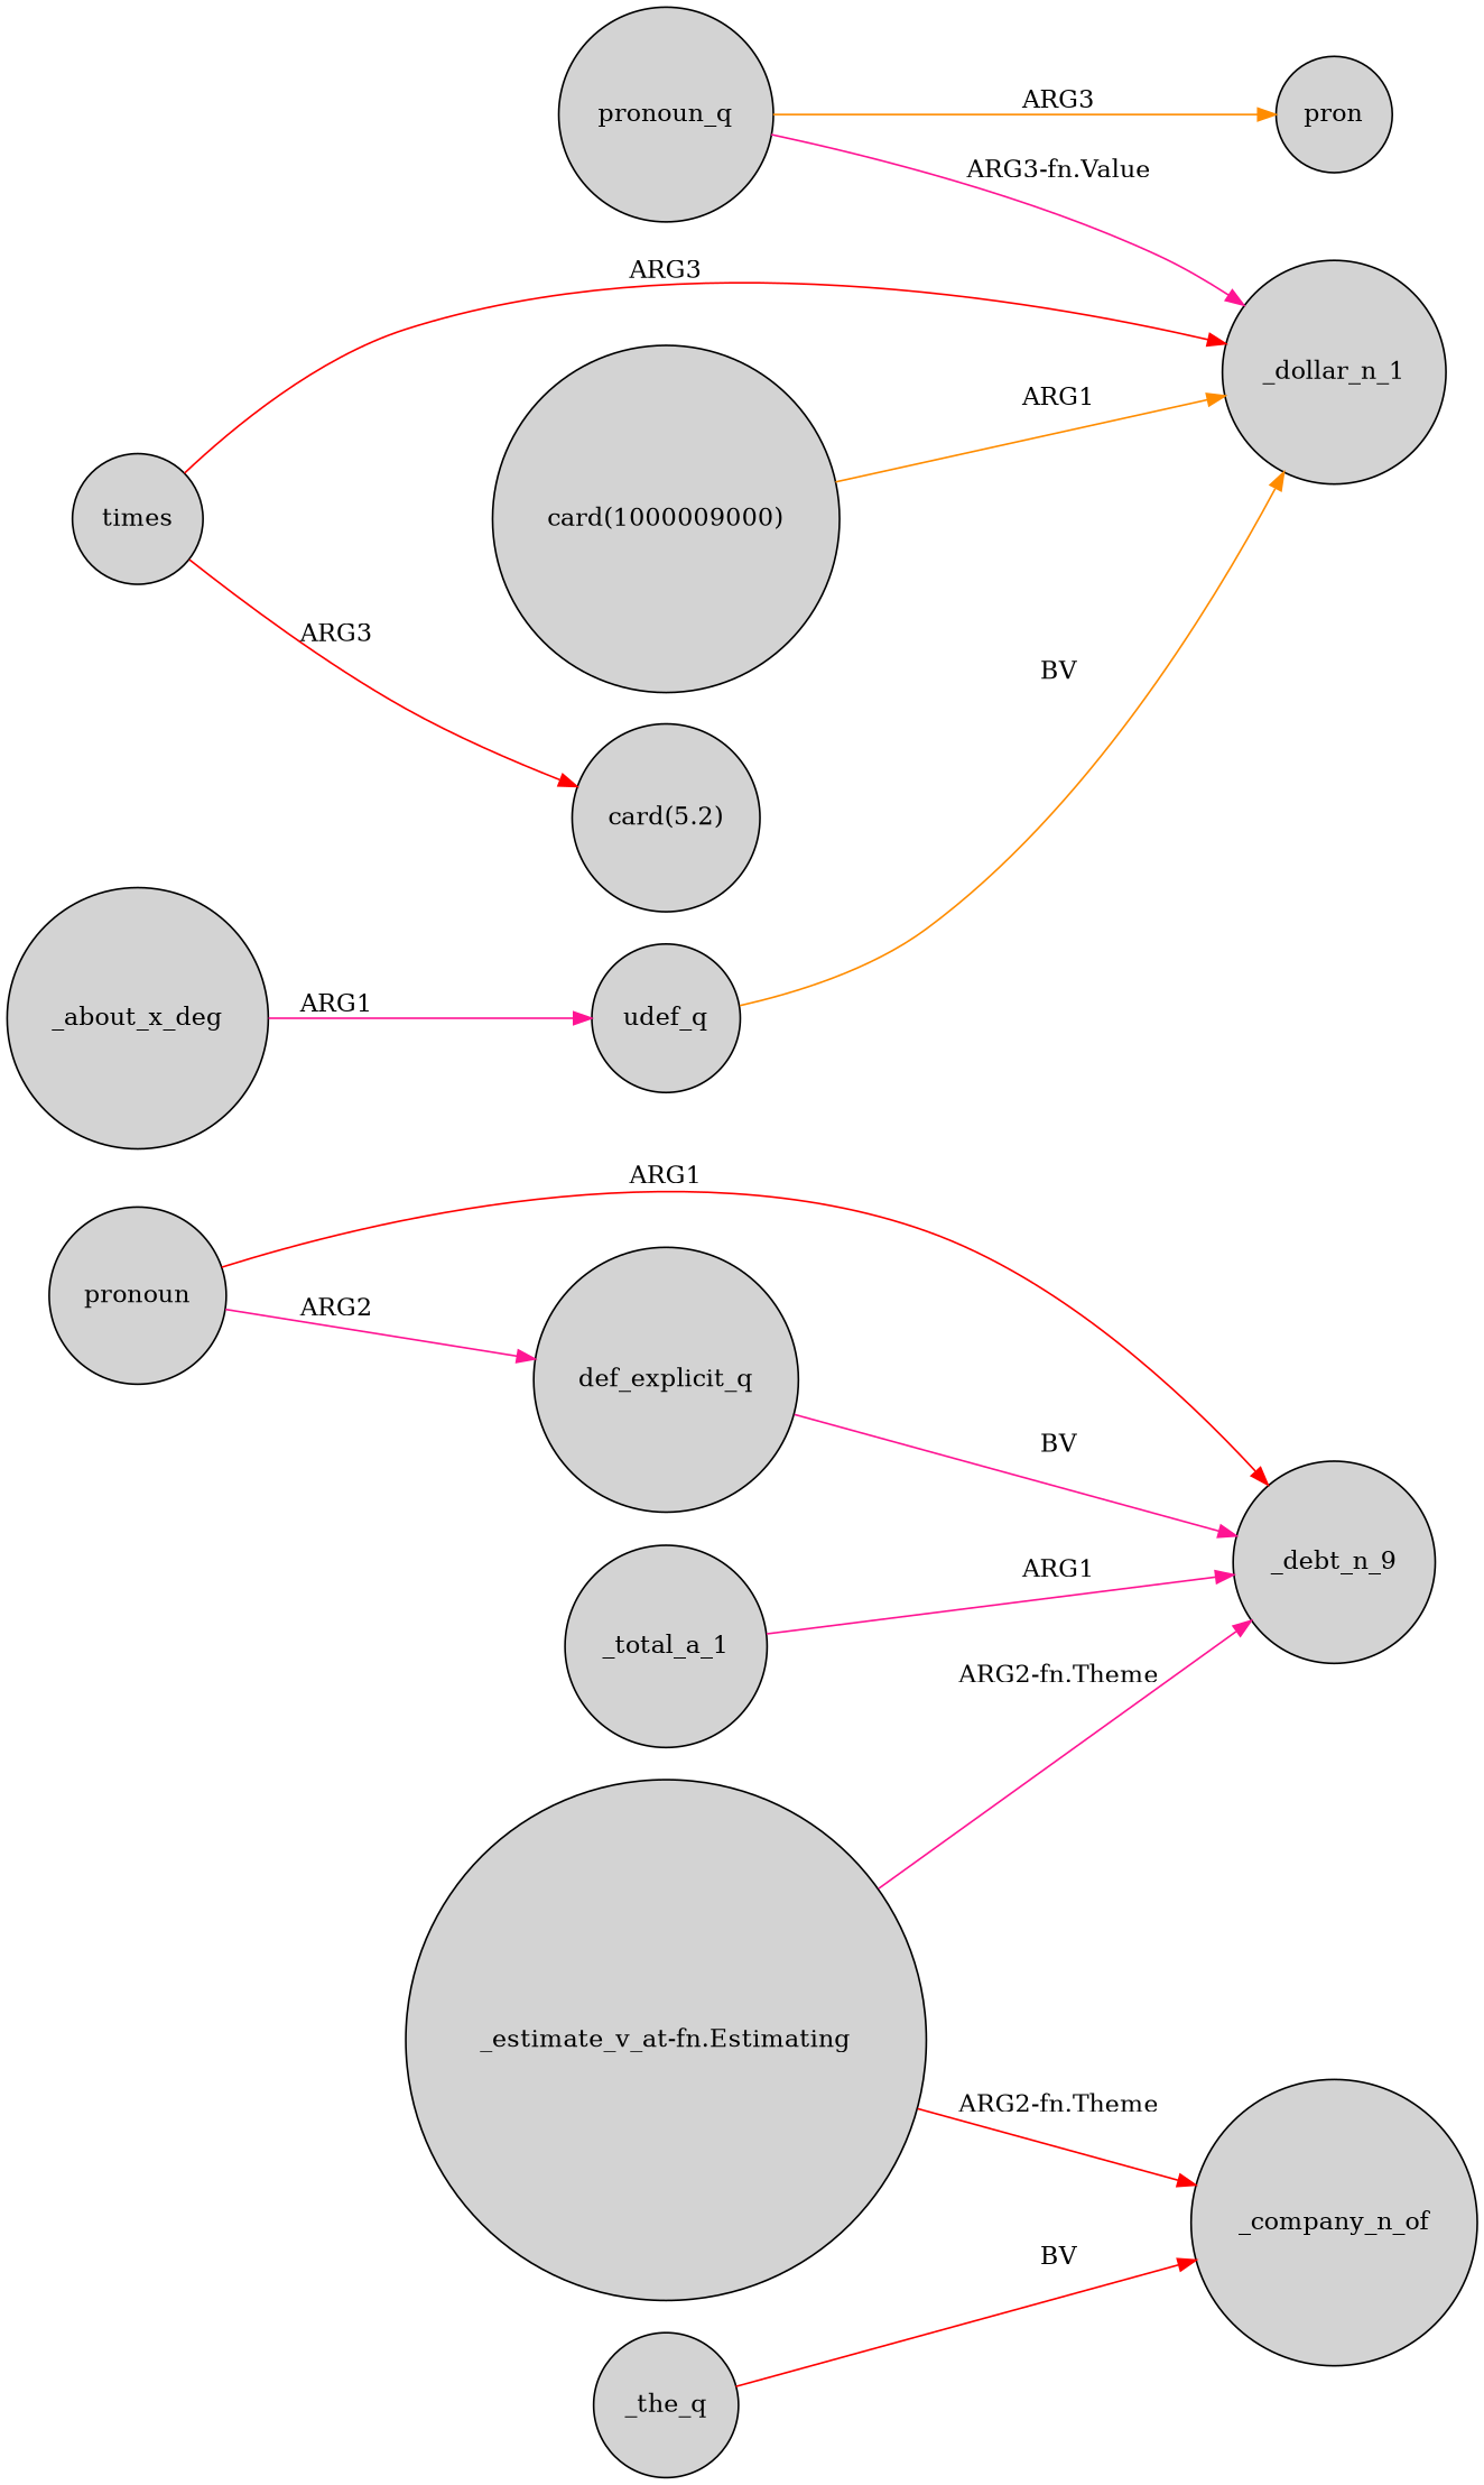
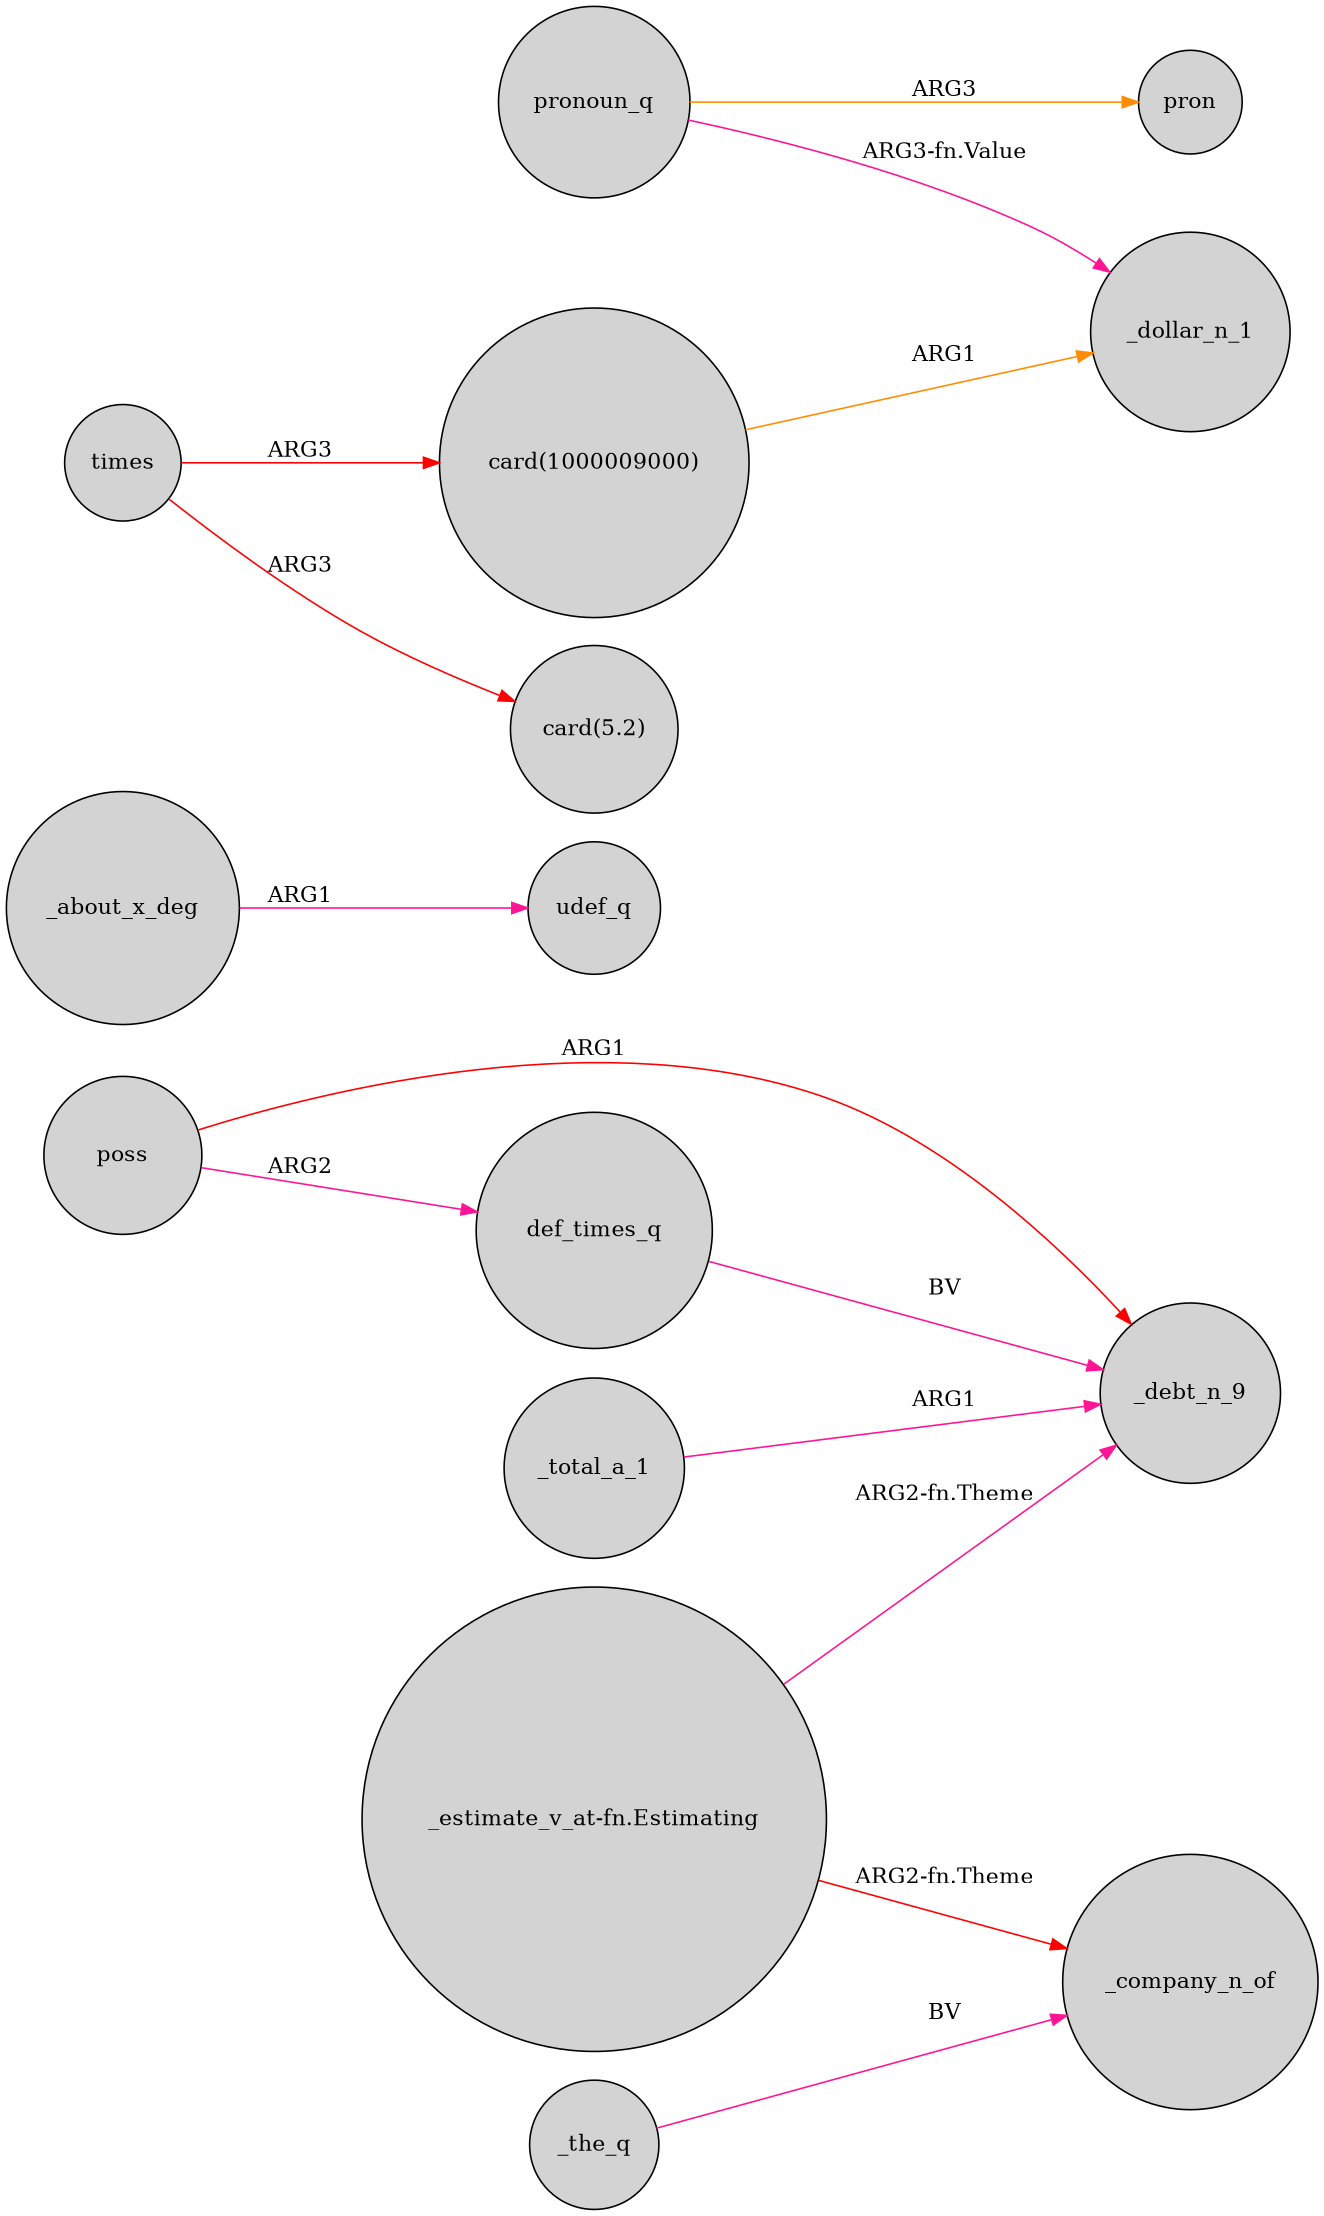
  digraph {
    rankdir=LR
    node [shape=circle style=filled]
    edge [color=deeppink]
    n1 [label=_debt_n_9]
-   poss [label=pronoun]
-   def_explicit_q
+   poss
+   def_explicit_q [label=def_times_q]
    _total_a_1
    udef_q
    _dollar_n_1
    pronoun_q
    pron
    "_estimate_v_at-fn.Estimating"
    _company_n_of
    _about_x_deg
    n12 [label="card(1000009000)"]
    times
    "card(5.2)"
    _the_q
    poss -> n1 [color=red label=ARG1]
    poss -> def_explicit_q [label=ARG2]
    def_explicit_q -> n1 [label=BV]
    _total_a_1 -> n1 [label=ARG1]
-   udef_q -> _dollar_n_1 [color=darkorange label=BV]
    pronoun_q -> _dollar_n_1 [label="ARG3-fn.Value"]
    pronoun_q -> pron [color=darkorange label=ARG3]
    "_estimate_v_at-fn.Estimating" -> n1 [label="ARG2-fn.Theme"]
    "_estimate_v_at-fn.Estimating" -> _company_n_of [color=red label="ARG2-fn.Theme"]
    _about_x_deg -> udef_q [label=ARG1]
    n12 -> _dollar_n_1 [color=darkorange label=ARG1]
-   times -> _dollar_n_1 [color=red label=ARG3]
+   times -> n12 [color=red label=ARG3]
    times -> "card(5.2)" [color=red label=ARG3]
-   _the_q -> _company_n_of [color=red label=BV]
+   _the_q -> _company_n_of [label=BV]
  }
